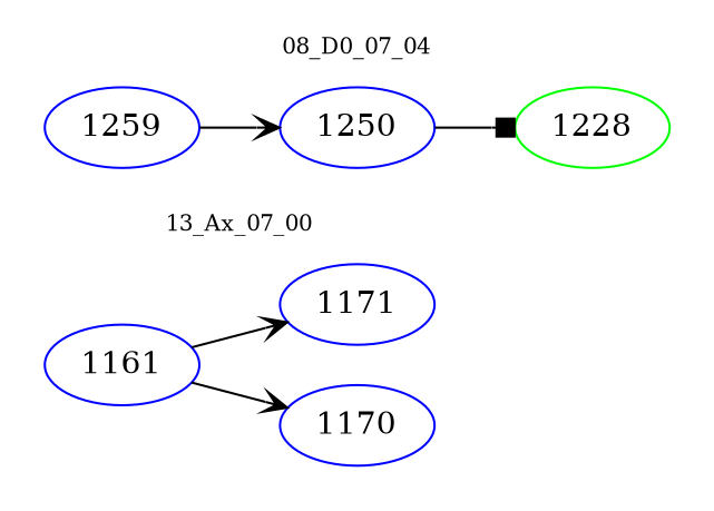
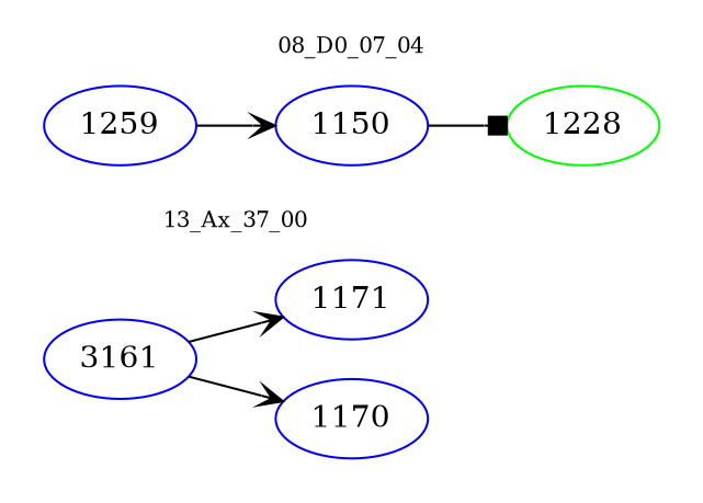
  digraph {
    rankdir=LR
    node [color=blue]
    edge [arrowhead=vee color=black]
-   n1 [label=1161]
+   n1 [label=3161]
    n2 [label=1170]
    n3 [label=1171]
-   n4 [label=1250]
+   n4 [label=1150]
    n5 [color=green label=1228]
    n6 [label=1259]
    subgraph cluster_1 {
      color=white
      fontsize=10
-     label="13_Ax_07_00"
+     label="13_Ax_37_00"
      n1
      n2
      n3
    }
    subgraph cluster_2 {
      color=white
      fontsize=10
      label="08_D0_07_04"
      n4
      n5
      n6
    }
    n1 -> n2
    n1 -> n3
    n4 -> n5 [arrowhead=box]
    n6 -> n4
  }
